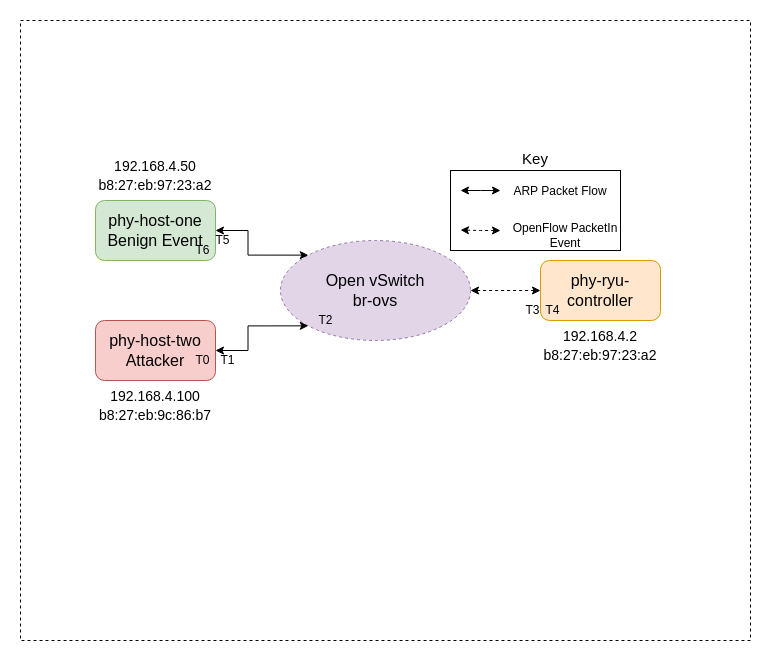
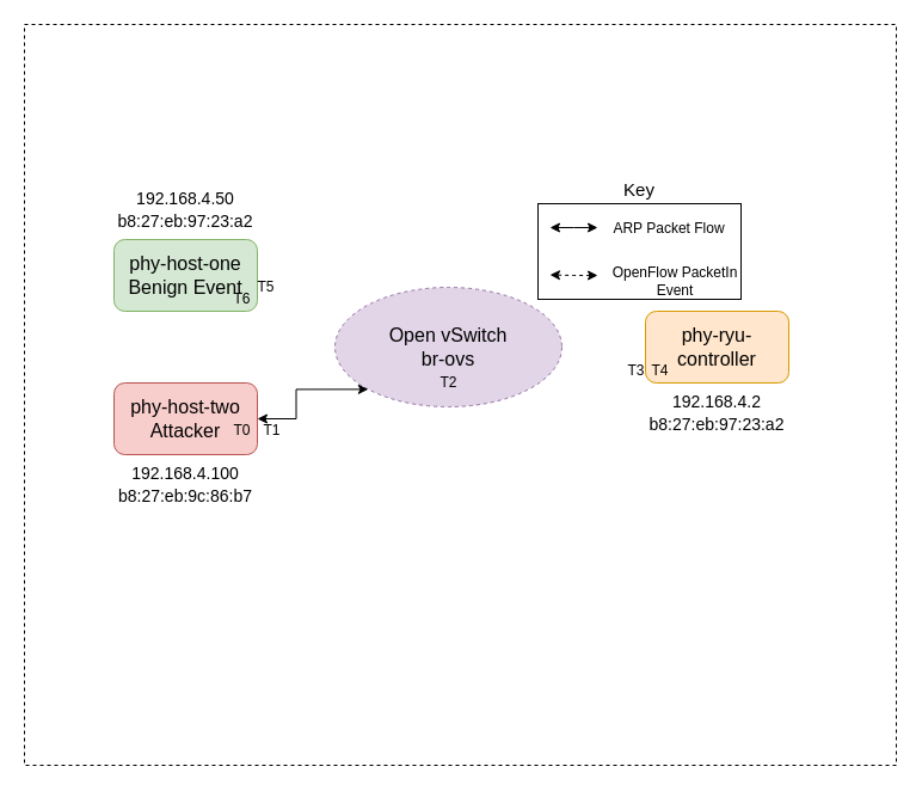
  <mxCell id="0" />
  <mxCell id="1" parent="0" />
  <mxCell id="2" value="" style="rounded=0;whiteSpace=wrap;html=1;dashed=1;labelBackgroundColor=none;fontSize=14;fontColor=#000000;align=left;" parent="1" vertex="1"><mxGeometry y="20" width="730" height="620" as="geometry" x="20" /></mxCell>
  <mxCell id="3" value="Key" style="rounded=0;whiteSpace=wrap;html=1;fontSize=15;labelPosition=center;verticalLabelPosition=top;align=center;verticalAlign=bottom;" parent="1" vertex="1"><mxGeometry x="450" y="170" width="170" height="80" as="geometry" /></mxCell>
  <mxCell id="4" value="&lt;div&gt;Open vSwitch&lt;/div&gt;&lt;div&gt;br-ovs&lt;br&gt;&lt;/div&gt;" style="ellipse;whiteSpace=wrap;html=1;fontSize=16;fillColor=#e1d5e7;strokeColor=#9673a6;dashed=1;" parent="1" vertex="1"><mxGeometry x="280" y="240" width="190" height="100" as="geometry" /></mxCell>
  <mxCell id="5" value="" style="shape=image;verticalLabelPosition=bottom;labelBackgroundColor=#ffffff;verticalAlign=top;aspect=fixed;imageAspect=0;image=https://i.dlpng.com/static/png/1204624_preview_preview.png;" parent="1" vertex="1"><mxGeometry x="460" y="90" width="40" height="40" as="geometry" /></mxCell>
- <mxCell id="6" style="edgeStyle=orthogonalEdgeStyle;rounded=0;orthogonalLoop=1;jettySize=auto;html=1;entryX=1;entryY=0.5;entryDx=0;entryDy=0;startArrow=classic;startFill=1;dashed=1;" parent="1" source="7" target="4" edge="1"><mxGeometry relative="1" as="geometry" /></mxCell>
  <mxCell id="7" value="phy-ryu-controller" style="rounded=1;whiteSpace=wrap;html=1;fillColor=#ffe6cc;strokeColor=#d79b00;fontSize=16;" parent="1" vertex="1"><mxGeometry x="540" y="260" width="120" height="60" as="geometry" /></mxCell>
  <mxCell id="8" value="" style="shape=image;html=1;verticalAlign=top;verticalLabelPosition=bottom;labelBackgroundColor=#ffffff;imageAspect=0;aspect=fixed;image=https://cdn4.iconfinder.com/data/icons/logos-and-brands/512/272_Raspberry_Pi_logo-128.png;fontSize=16;" parent="1" vertex="1"><mxGeometry x="643.52" y="290" width="50" height="50" as="geometry" /></mxCell>
  <mxCell id="9" value="&lt;div style=&quot;font-weight: normal ; font-size: 14px ; line-height: 19px&quot;&gt;&lt;div&gt;&lt;font face=&quot;Helvetica&quot;&gt;&lt;span&gt;192.168.4.2&lt;/span&gt;&lt;/font&gt;&lt;/div&gt;&lt;div&gt;&lt;font face=&quot;Helvetica&quot;&gt;&lt;span&gt;&lt;/span&gt;&lt;span&gt;&lt;/span&gt;&lt;span&gt;b8:27:eb:97:23:a2 &lt;/span&gt;&lt;/font&gt;&lt;/div&gt;&lt;/div&gt;" style="text;html=1;strokeColor=none;fillColor=none;align=center;verticalAlign=middle;whiteSpace=wrap;rounded=0;dashed=1;fontSize=16;labelBackgroundColor=none;" parent="1" vertex="1"><mxGeometry x="505" y="320" width="190" height="50" as="geometry" /></mxCell>
  <mxCell id="10" value="" style="shape=image;verticalLabelPosition=bottom;labelBackgroundColor=#ffffff;verticalAlign=top;aspect=fixed;imageAspect=0;image=https://ryu-sdn.org/css/images/LogoSet02.png;" parent="1" vertex="1"><mxGeometry x="630" y="210" width="77.04" height="60" as="geometry" /></mxCell>
- <mxCell id="11" style="edgeStyle=orthogonalEdgeStyle;rounded=0;orthogonalLoop=1;jettySize=auto;html=1;entryX=0;entryY=0;entryDx=0;entryDy=0;startArrow=classic;startFill=1;" parent="1" source="12" target="4" edge="1"><mxGeometry relative="1" as="geometry" /></mxCell>
  <mxCell id="12" value="&lt;div&gt;phy-host-one&lt;/div&gt;&lt;div&gt;Benign Event&lt;br&gt;&lt;/div&gt;" style="rounded=1;whiteSpace=wrap;html=1;fillColor=#d5e8d4;strokeColor=#82b366;fontSize=16;" parent="1" vertex="1"><mxGeometry x="95" y="200" width="120" height="60" as="geometry" /></mxCell>
  <mxCell id="13" value="" style="shape=image;html=1;verticalAlign=top;verticalLabelPosition=bottom;labelBackgroundColor=#ffffff;imageAspect=0;aspect=fixed;image=https://cdn4.iconfinder.com/data/icons/logos-and-brands/512/272_Raspberry_Pi_logo-128.png;fontSize=16;" parent="1" vertex="1"><mxGeometry x="60" y="200" width="50" height="50" as="geometry" /></mxCell>
  <mxCell id="14" value="&lt;div style=&quot;font-weight: normal; font-size: 14px; line-height: 19px;&quot;&gt;&lt;div&gt;&lt;font face=&quot;Helvetica&quot;&gt;&lt;span style=&quot;&quot;&gt;192.168.4.50&lt;/span&gt;&lt;/font&gt;&lt;/div&gt;&lt;div&gt;&lt;font face=&quot;Helvetica&quot;&gt;&lt;span style=&quot;&quot;&gt;&lt;/span&gt;&lt;span style=&quot;&quot;&gt;&lt;/span&gt;&lt;span style=&quot;&quot;&gt;b8:27:eb:97:23:a2 &lt;/span&gt;&lt;/font&gt;&lt;/div&gt;&lt;/div&gt;" style="text;html=1;strokeColor=none;fillColor=none;align=center;verticalAlign=middle;whiteSpace=wrap;rounded=0;dashed=1;fontSize=16;labelBackgroundColor=none;" parent="1" vertex="1"><mxGeometry x="60" y="150" width="190" height="50" as="geometry" /></mxCell>
  <mxCell id="15" style="edgeStyle=orthogonalEdgeStyle;rounded=0;orthogonalLoop=1;jettySize=auto;html=1;exitX=1;exitY=0.5;exitDx=0;exitDy=0;entryX=0;entryY=1;entryDx=0;entryDy=0;startArrow=classic;startFill=1;" parent="1" source="16" target="4" edge="1"><mxGeometry relative="1" as="geometry" /></mxCell>
  <mxCell id="16" value="&lt;div&gt;phy-host-two&lt;/div&gt;&lt;div&gt;Attacker&lt;br&gt;&lt;/div&gt;" style="rounded=1;whiteSpace=wrap;html=1;fillColor=#f8cecc;strokeColor=#b85450;fontSize=16;" parent="1" vertex="1"><mxGeometry x="95" y="320" width="120" height="60" as="geometry" /></mxCell>
  <mxCell id="17" value="" style="shape=image;html=1;verticalAlign=top;verticalLabelPosition=bottom;labelBackgroundColor=#ffffff;imageAspect=0;aspect=fixed;image=https://cdn4.iconfinder.com/data/icons/logos-and-brands/512/272_Raspberry_Pi_logo-128.png;fontSize=16;" parent="1" vertex="1"><mxGeometry x="60" y="325" width="50" height="50" as="geometry" /></mxCell>
  <mxCell id="18" value="&lt;div style=&quot;font-weight: normal; font-size: 14px; line-height: 19px;&quot;&gt;&lt;div&gt;&lt;font face=&quot;Helvetica&quot;&gt;&lt;span style=&quot;&quot;&gt;192.168.4.100&lt;/span&gt;&lt;span style=&quot;&quot;&gt;&lt;/span&gt;&lt;span style=&quot;&quot;&gt; b8:27:eb:9c:86:b7 &lt;/span&gt;&lt;/font&gt;&lt;/div&gt;&lt;/div&gt;" style="text;html=1;strokeColor=none;fillColor=none;align=center;verticalAlign=middle;whiteSpace=wrap;rounded=0;dashed=1;fontSize=16;labelBackgroundColor=none;" parent="1" vertex="1"><mxGeometry x="60" y="380" width="190" height="50" as="geometry" /></mxCell>
  <mxCell id="19" value="T1" style="text;html=1;strokeColor=none;fillColor=none;align=center;verticalAlign=middle;whiteSpace=wrap;rounded=0;dashed=1;fontSize=12;labelBackgroundColor=none;" parent="1" vertex="1"><mxGeometry x="205" y="350" width="45" height="20" as="geometry" /></mxCell>
- <mxCell id="20" value="T2" style="text;html=1;strokeColor=none;fillColor=none;align=center;verticalAlign=middle;whiteSpace=wrap;rounded=0;dashed=1;fontSize=12;labelBackgroundColor=none;" parent="1" vertex="1"><mxGeometry x="302.5" y="310" width="45" height="20" as="geometry" /></mxCell>
+ <mxCell id="20" value="T2" style="text;html=1;strokeColor=none;fillColor=none;align=center;verticalAlign=middle;whiteSpace=wrap;rounded=0;dashed=1;fontSize=12;labelBackgroundColor=none;" parent="1" vertex="1"><mxGeometry x="352.5" y="310" width="45" height="20" as="geometry" /></mxCell>
  <mxCell id="21" value="T3" style="text;html=1;strokeColor=none;fillColor=none;align=center;verticalAlign=middle;whiteSpace=wrap;rounded=0;dashed=1;fontSize=12;labelBackgroundColor=none;" parent="1" vertex="1"><mxGeometry x="510" y="300" width="45" height="20" as="geometry" /></mxCell>
  <mxCell id="22" value="T5" style="text;html=1;strokeColor=none;fillColor=none;align=center;verticalAlign=middle;whiteSpace=wrap;rounded=0;dashed=1;fontSize=12;labelBackgroundColor=none;" parent="1" vertex="1"><mxGeometry x="200" y="230" width="45" height="20" as="geometry" /></mxCell>
  <mxCell id="23" value="&lt;div&gt;OpenFlow PacketIn&lt;/div&gt;&lt;div&gt;Event&lt;br&gt;&lt;/div&gt;" style="text;html=1;strokeColor=none;fillColor=none;align=center;verticalAlign=middle;whiteSpace=wrap;rounded=0;dashed=1;fontSize=12;labelBackgroundColor=none;" parent="1" vertex="1"><mxGeometry x="470" y="220" width="190" height="30" as="geometry" /></mxCell>
  <mxCell id="24" style="edgeStyle=orthogonalEdgeStyle;rounded=0;orthogonalLoop=1;jettySize=auto;html=1;entryX=1;entryY=0.5;entryDx=0;entryDy=0;startArrow=classic;startFill=1;dashed=1;" parent="1" edge="1"><mxGeometry relative="1" as="geometry"><mxPoint x="500" y="230" as="sourcePoint" /><mxPoint x="460" y="229.58" as="targetPoint" /><Array as="points"><mxPoint x="480" y="229.58" /><mxPoint x="480" y="229.58" /></Array></mxGeometry></mxCell>
  <mxCell id="25" style="edgeStyle=orthogonalEdgeStyle;rounded=0;orthogonalLoop=1;jettySize=auto;html=1;entryX=1;entryY=0.5;entryDx=0;entryDy=0;startArrow=classic;startFill=1;" parent="1" edge="1"><mxGeometry relative="1" as="geometry"><mxPoint x="500" y="190" as="sourcePoint" /><mxPoint x="460" y="190" as="targetPoint" /><Array as="points"><mxPoint x="480" y="190" /><mxPoint x="480" y="190" /></Array></mxGeometry></mxCell>
  <mxCell id="26" value="ARP Packet Flow" style="text;html=1;strokeColor=none;fillColor=none;align=center;verticalAlign=middle;whiteSpace=wrap;rounded=0;dashed=1;fontSize=12;labelBackgroundColor=none;" parent="1" vertex="1"><mxGeometry x="465" y="176" width="190" height="30" as="geometry" /></mxCell>
  <mxCell id="27" value="T0" style="text;html=1;strokeColor=none;fillColor=none;align=center;verticalAlign=middle;whiteSpace=wrap;rounded=0;dashed=1;fontSize=12;labelBackgroundColor=none;" vertex="1" parent="1"><mxGeometry x="180" y="350" width="45" height="20" as="geometry" /></mxCell>
  <mxCell id="28" value="T4" style="text;html=1;strokeColor=none;fillColor=none;align=center;verticalAlign=middle;whiteSpace=wrap;rounded=0;dashed=1;fontSize=12;labelBackgroundColor=none;" vertex="1" parent="1"><mxGeometry x="530" y="300" width="45" height="20" as="geometry" /></mxCell>
  <mxCell id="29" value="T6" style="text;html=1;strokeColor=none;fillColor=none;align=center;verticalAlign=middle;whiteSpace=wrap;rounded=0;dashed=1;fontSize=12;labelBackgroundColor=none;" vertex="1" parent="1"><mxGeometry x="180" y="240" width="45" height="20" as="geometry" /></mxCell>
